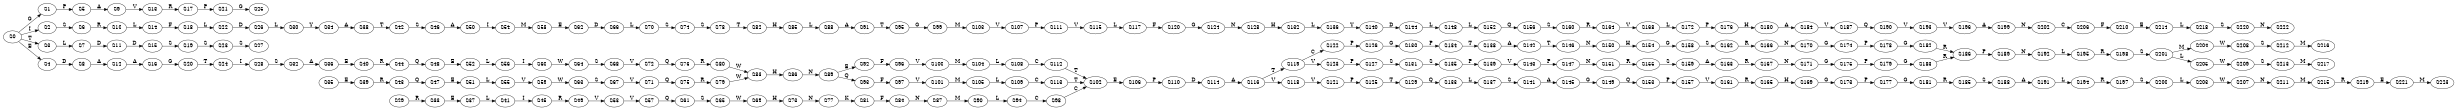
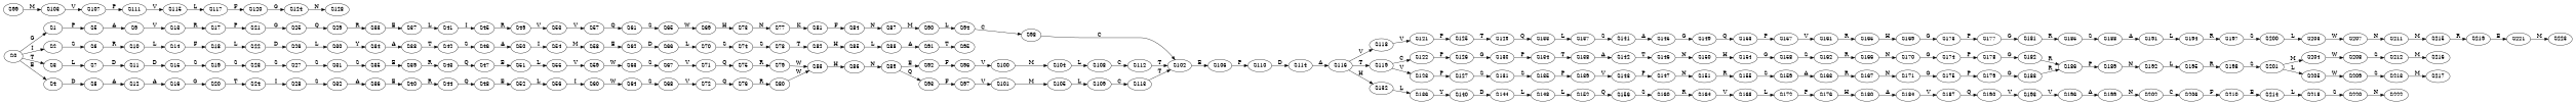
  strict digraph {
    rankdir=LR
    S0
    S1
    S2
    S3
    S4
    S5
    S6
    S7
    S8
    S9
    S10
    S11
    S12
    S13
    S14
    S15
    S16
    S17
    S18
    S19
    S20
    S21
    S22
    S23
    S24
    S25
    S26
    S27
    S28
    S29
    S30
+   S31
    S32
    S33
    S34
    S35
    S36
    S37
    S38
    S39
    S40
    S41
    S42
    S43
    S44
    S45
    S46
    S47
    S48
    S49
    S50
    S51
    S52
    S53
    S54
    S55
    S56
    S57
    S58
    S59
    S60
    S61
    S62
    S63
    S64
    S65
    S66
    S67
    S68
    S69
    S70
    S71
    S72
    S73
    S74
    S75
    S76
    S77
    S78
    S79
    S80
    S81
    S82
    S83
    S84
    S85
    S86
    S87
    S88
    S89
    S90
    S91
    S92
    S93
    S94
    S95
    S96
    S97
    S98
    S99
    S100
    S101
    S102
    S103
    S104
    S105
    S106
    S107
    S108
    S109
    S110
    S111
    S112
    S113
    S114
    S115
    S116
    S117
    S118
    S119
    S120
    S121
    S122
    S123
    S124
    S125
    S126
    S127
    S128
    S129
    S130
    S131
    S132
    S133
    S134
    S135
    S136
    S137
    S138
    S139
    S140
    S141
    S142
    S143
    S144
    S145
    S146
    S147
    S148
    S149
    S150
    S151
    S152
    S153
    S154
    S155
    S156
    S157
    S158
    S159
    S160
    S161
    S162
    S163
    S164
    S165
    S166
    S167
    S168
    S169
    S170
    S171
    S172
    S173
    S174
    S175
    S176
    S177
    S178
    S179
    S180
    S181
    S182
    S183
    S184
    S185
    S186
    S187
    S188
    S189
    S190
    S191
    S192
    S193
    S194
    S195
    S196
    S197
    S198
    S199
    S200
    S201
    S202
    S203
    S204
    S205
    S206
    S207
    S208
    S209
    S210
    S211
    S212
    S213
    S214
    S215
    S216
    S217
    S218
    S219
    S220
    S221
    S222
    S223
    S0 -> S1 [label=G]
    S0 -> S2 [label=I]
    S0 -> S3 [label=T]
    S0 -> S4 [label=E]
    S1 -> S5 [label=P]
    S2 -> S6 [label=S]
    S3 -> S7 [label=L]
    S4 -> S8 [label=D]
    S5 -> S9 [label=A]
    S6 -> S10 [label=R]
    S7 -> S11 [label=D]
    S8 -> S12 [label=A]
    S9 -> S13 [label=V]
    S10 -> S14 [label=L]
    S11 -> S15 [label=D]
    S12 -> S16 [label=A]
    S13 -> S17 [label=R]
    S14 -> S18 [label=F]
    S15 -> S19 [label=S]
    S16 -> S20 [label=G]
    S17 -> S21 [label=P]
    S18 -> S22 [label=L]
    S19 -> S23 [label=S]
    S20 -> S24 [label=T]
    S21 -> S25 [label=G]
    S22 -> S26 [label=D]
    S23 -> S27 [label=S]
    S24 -> S28 [label=I]
+   S25 -> S29 [label=Q]
    S26 -> S30 [label=L]
+   S27 -> S31 [label=S]
    S28 -> S32 [label=S]
    S29 -> S33 [label=R]
    S30 -> S34 [label=Y]
+   S31 -> S35 [label=S]
    S32 -> S36 [label=A]
    S33 -> S37 [label=E]
    S34 -> S38 [label=A]
    S35 -> S39 [label=E]
    S36 -> S40 [label=E]
    S37 -> S41 [label=L]
    S38 -> S42 [label=T]
    S39 -> S43 [label=R]
    S40 -> S44 [label=R]
    S41 -> S45 [label=I]
    S42 -> S46 [label=S]
    S43 -> S47 [label=Q]
    S44 -> S48 [label=Q]
    S45 -> S49 [label=R]
    S46 -> S50 [label=A]
    S47 -> S51 [label=E]
    S48 -> S52 [label=E]
    S49 -> S53 [label=V]
    S50 -> S54 [label=I]
    S51 -> S55 [label=L]
    S52 -> S56 [label=L]
    S53 -> S57 [label=V]
    S54 -> S58 [label=M]
    S55 -> S59 [label=V]
    S56 -> S60 [label=I]
    S57 -> S61 [label=Q]
    S58 -> S62 [label=E]
    S59 -> S63 [label=W]
    S60 -> S64 [label=W]
    S61 -> S65 [label=S]
    S62 -> S66 [label=D]
    S63 -> S67 [label=S]
    S64 -> S68 [label=S]
    S65 -> S69 [label=W]
    S66 -> S70 [label=L]
    S67 -> S71 [label=V]
    S68 -> S72 [label=V]
    S69 -> S73 [label=H]
    S70 -> S74 [label=S]
    S71 -> S75 [label=Q]
    S72 -> S76 [label=Q]
    S73 -> S77 [label=N]
    S74 -> S78 [label=S]
    S75 -> S79 [label=R]
    S76 -> S80 [label=R]
    S77 -> S81 [label=K]
    S78 -> S82 [label=T]
    S79 -> S83 [label=W]
    S80 -> S83 [label=W]
    S81 -> S84 [label=F]
    S82 -> S85 [label=H]
    S83 -> S86 [label=H]
    S84 -> S87 [label=N]
    S85 -> S88 [label=L]
    S86 -> S89 [label=N]
    S87 -> S90 [label=M]
    S88 -> S91 [label=A]
    S89 -> S92 [label=E]
    S89 -> S93 [label=Q]
    S90 -> S94 [label=L]
    S91 -> S95 [label=T]
    S92 -> S96 [label=F]
    S93 -> S97 [label=F]
    S94 -> S98 [label=C]
-   S95 -> S99 [label=G]
    S96 -> S100 [label=V]
    S97 -> S101 [label=V]
    S98 -> S102 [label=C]
    S99 -> S103 [label=M]
    S100 -> S104 [label=M]
    S101 -> S105 [label=M]
    S102 -> S106 [label=E]
    S103 -> S107 [label=V]
    S104 -> S108 [label=L]
    S105 -> S109 [label=L]
    S106 -> S110 [label=P]
    S107 -> S111 [label=P]
    S108 -> S112 [label=C]
    S109 -> S113 [label=C]
    S110 -> S114 [label=D]
    S111 -> S115 [label=V]
    S112 -> S102 [label=T]
    S113 -> S102 [label=T]
    S114 -> S116 [label=A]
    S115 -> S117 [label=L]
    S116 -> S118 [label=V]
    S116 -> S119 [label=T]
    S117 -> S120 [label=F]
    S118 -> S121 [label=V]
    S119 -> S122 [label=C]
    S119 -> S123 [label=V]
    S120 -> S124 [label=G]
    S121 -> S125 [label=P]
    S122 -> S126 [label=P]
    S123 -> S127 [label=P]
    S124 -> S128 [label=N]
    S125 -> S129 [label=T]
    S126 -> S130 [label=G]
    S127 -> S131 [label=S]
-   S128 -> S132 [label=H]
+   S116 -> S132 [label=H]
    S129 -> S133 [label=Q]
    S130 -> S134 [label=P]
    S131 -> S135 [label=S]
    S132 -> S136 [label=L]
    S133 -> S137 [label=L]
    S134 -> S138 [label=T]
    S135 -> S139 [label=P]
    S136 -> S140 [label=Y]
    S137 -> S141 [label=S]
    S138 -> S142 [label=A]
    S139 -> S143 [label=V]
    S140 -> S144 [label=D]
    S141 -> S145 [label=A]
    S142 -> S146 [label=T]
    S143 -> S147 [label=P]
    S144 -> S148 [label=L]
    S145 -> S149 [label=G]
    S146 -> S150 [label=N]
    S147 -> S151 [label=N]
    S148 -> S152 [label=L]
    S149 -> S153 [label=Q]
    S150 -> S154 [label=H]
    S151 -> S155 [label=R]
    S152 -> S156 [label=Q]
    S153 -> S157 [label=P]
    S154 -> S158 [label=G]
    S155 -> S159 [label=S]
    S156 -> S160 [label=S]
    S157 -> S161 [label=V]
    S158 -> S162 [label=S]
    S159 -> S163 [label=A]
    S160 -> S164 [label=R]
    S161 -> S165 [label=R]
    S162 -> S166 [label=R]
    S163 -> S167 [label=R]
    S164 -> S168 [label=V]
    S165 -> S169 [label=H]
    S166 -> S170 [label=N]
    S167 -> S171 [label=N]
    S168 -> S172 [label=L]
    S169 -> S173 [label=G]
    S170 -> S174 [label=G]
    S171 -> S175 [label=G]
    S172 -> S176 [label=P]
    S173 -> S177 [label=P]
    S174 -> S178 [label=P]
    S175 -> S179 [label=P]
    S176 -> S180 [label=H]
    S177 -> S181 [label=G]
    S178 -> S182 [label=G]
    S179 -> S183 [label=G]
    S180 -> S184 [label=A]
    S181 -> S185 [label=R]
    S182 -> S186 [label=R]
    S183 -> S186 [label=R]
    S184 -> S187 [label=V]
    S185 -> S188 [label=S]
    S186 -> S189 [label=P]
    S187 -> S190 [label=Q]
    S188 -> S191 [label=A]
    S189 -> S192 [label=N]
    S190 -> S193 [label=V]
    S191 -> S194 [label=L]
    S192 -> S195 [label=L]
    S193 -> S196 [label=V]
    S194 -> S197 [label=R]
    S195 -> S198 [label=R]
    S196 -> S199 [label=A]
    S197 -> S200 [label=S]
    S198 -> S201 [label=S]
    S199 -> S202 [label=N]
    S200 -> S203 [label=L]
    S201 -> S204 [label=M]
    S201 -> S205 [label=L]
    S202 -> S206 [label=C]
    S203 -> S207 [label=W]
    S204 -> S208 [label=W]
    S205 -> S209 [label=W]
    S206 -> S210 [label=F]
    S207 -> S211 [label=N]
    S208 -> S212 [label=S]
    S209 -> S213 [label=S]
    S210 -> S214 [label=E]
    S211 -> S215 [label=M]
    S212 -> S216 [label=M]
    S213 -> S217 [label=M]
    S214 -> S218 [label=L]
    S215 -> S219 [label=R]
    S218 -> S220 [label=S]
    S219 -> S221 [label=E]
    S220 -> S222 [label=N]
    S221 -> S223 [label=M]
  }
